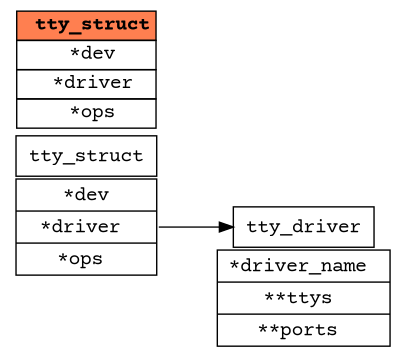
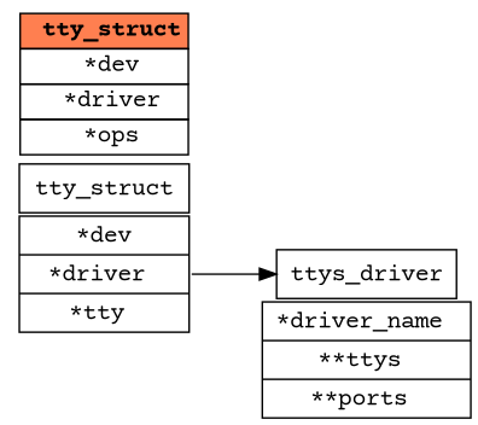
  digraph {
    nodesep=0
    rankdir=LR
    fontname="Courier Prime"
    node [labeljust=r shape=record fontname="Courier Prime"]
    n1 [height=.4 label="<char> *driver_name \n		    |<tty_struct> **ttys   \n		    |<tty_port> **ports   \n		" width=1.4]
-   n2 [height=.4 label=tty_driver shape=box width=1.4]
-   n3 [height=.4 label="<device> *dev\n		    |<tty_driver> *driver  \n		    |<tty_operations> *ops   \n		" width=1.4]
+   n2 [height=.4 label=ttys_driver shape=box width=1.4]
+   n3 [height=.4 label="<device> *dev\n		    |<tty_driver> *driver  \n		    |<tty_operations> *tty   \n		" width=1.4]
    n4 [height=.4 label=tty_struct shape=box width=1.4]
    n5 [height=.4 label=<<table align="right" border="0" cellborder="1" cellspacing="0" fixedsize="false"> 		<tr> <td bgcolor="coral" align="center" width="100"> 			<font><b>tty_struct</b></font></td></tr> 		<tr> <td align="center"> 			<font>*dev</font></td></tr> 		<tr> <td> 			<font>*driver</font></td></tr> 		<tr> <td> 			<font>*ops</font></td></tr> 		</table>> shape=plaintext width=1.4]
    subgraph sub_1 {
      rank=same
      n1
      n2
    }
    subgraph sub_2 {
      rank=same
      n3
      n4
    }
    n3 -> n2 [tailport=tty_driver fontname="Courier Prime"]
  }
